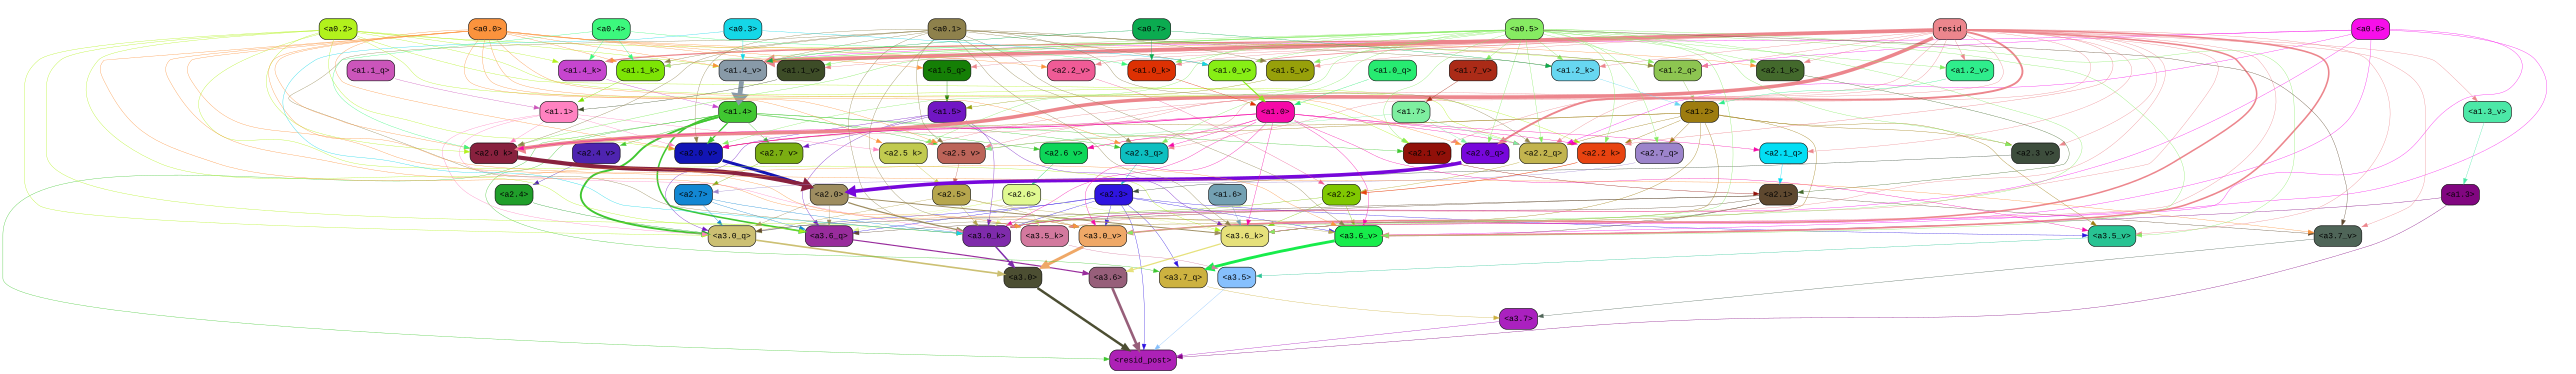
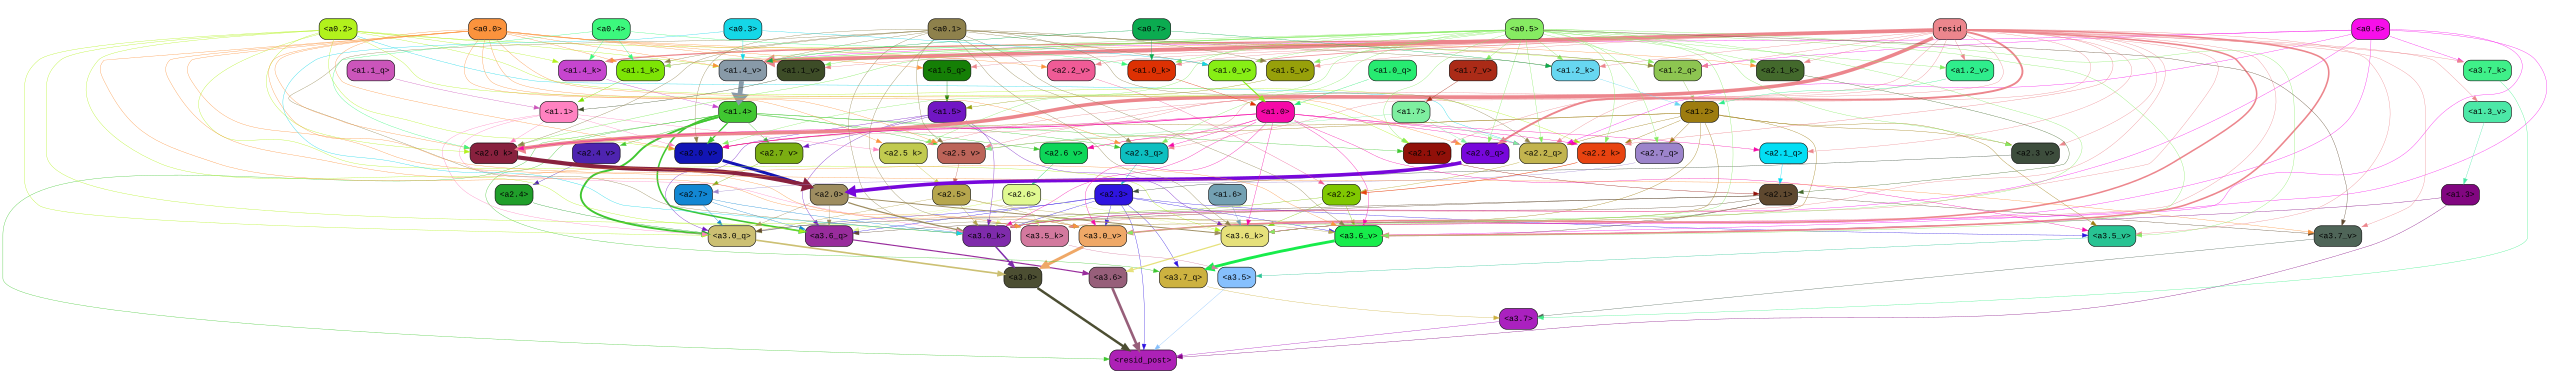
  strict digraph {
    fontname="Liberation Mono"
    splines=true
    node [color=black fontname="Liberation Mono" shape=box style="filled, rounded"]
    edge [color="#ec868d" fontname="Liberation Mono" penwidth=0.6]
    "<a3.7>" [fillcolor="#aa21bf"]
    "<resid_post>" [fillcolor="#ad21b6"]
    "<a3.6>" [fillcolor="#975f7a"]
    "<a3.5>" [fillcolor="#86c0fd"]
    "<a3.0>" [fillcolor="#4c4e32"]
    "<a2.3>" [fillcolor="#2e14e0"]
    "<a3.7_q>" [fillcolor="#cdb240"]
    "<a3.6_q>" [fillcolor="#982c9c"]
    "<a3.0_q>" [fillcolor="#ccc073"]
    "<a3.0_k>" [fillcolor="#7f2bab"]
    "<a3.6_v>" [fillcolor="#17ec4b"]
    "<a3.5_v>" [fillcolor="#28c393"]
    "<a3.0_v>" [fillcolor="#efa867"]
    "<a1.4>" [fillcolor="#40c731"]
    "<a2.3_q>" [fillcolor="#0dbfc0"]
    "<a2.7_v>" [fillcolor="#7bae12"]
    "<a2.6_v>" [fillcolor="#0dd659"]
    "<a2.5_v>" [fillcolor="#bc6459"]
    "<a2.4_v>" [fillcolor="#4e24b0"]
    "<a2.1_v>" [fillcolor="#911009"]
    "<a2.0_v>" [fillcolor="#1215b5"]
    "<a2.7>" [fillcolor="#1287d3"]
    "<a2.6>" [fillcolor="#e0f991"]
    "<a2.5>" [fillcolor="#b6a64d"]
    "<a2.4>" [fillcolor="#209e2a"]
    "<a2.1>" [fillcolor="#5e482f"]
    "<a2.0>" [fillcolor="#9e8d60"]
    "<a3.6_k>" [fillcolor="#e6e17b"]
    "<a3.5_k>" [fillcolor="#d3799e"]
    "<a3.7_v>" [fillcolor="#4f6558"]
    "<a1.3>" [fillcolor="#810680"]
+   "<a3.7_k>" [fillcolor="#3ff089"]
    "<a1.5>" [fillcolor="#7116c4"]
    "<a0.2>" [fillcolor="#b2f21c"]
    "<a2.2_q>" [fillcolor="#c2b44e"]
    "<a2.2_k>" [fillcolor="#e84310"]
    "<a2.0_k>" [fillcolor="#88213e"]
    "<a1.2_q>" [fillcolor="#8dc551"]
    "<a1.4_k>" [fillcolor="#c645cf"]
    "<a1.4_v>" [fillcolor="#889aa8"]
    "<a2.2>" [fillcolor="#80c801"]
    "<a1.2>" [fillcolor="#9d7c0f"]
    "<a2.3_v>" [fillcolor="#3d4d3c"]
    "<a2.7_q>" [fillcolor="#9c84cb"]
    "<a1.1>" [fillcolor="#ff82c1"]
    "<a2.5_k>" [fillcolor="#c1ca4f"]
    "<a0.6>" [fillcolor="#f70fea"]
    n48 [fillcolor="#ec868d" label=resid]
    "<a2.1_q>" [fillcolor="#03def4"]
    "<a2.0_q>" [fillcolor="#7707db"]
    "<a2.1_k>" [fillcolor="#43692c"]
    "<a2.2_v>" [fillcolor="#ef5b96"]
    "<a1.5_q>" [fillcolor="#157f06"]
    "<a1.2_k>" [fillcolor="#67d7f1"]
    "<a1.1_k>" [fillcolor="#7de405"]
    "<a1.0_k>" [fillcolor="#dd3103"]
    "<a1.5_v>" [fillcolor="#97a00a"]
    "<a1.3_v>" [fillcolor="#4ce8a7"]
    "<a1.2_v>" [fillcolor="#2fed8c"]
    "<a1.1_v>" [fillcolor="#3d4c27"]
    "<a1.0_v>" [fillcolor="#87ee15"]
    "<a1.0>" [fillcolor="#f50aa8"]
    "<a1.6>" [fillcolor="#73a0b2"]
    "<a0.5>" [fillcolor="#86eb62"]
    "<a1.7_v>" [fillcolor="#ab2b17"]
    "<a1.7>" [fillcolor="#7eefa0"]
    "<a0.1>" [fillcolor="#8e814c"]
    "<a0.0>" [fillcolor="#fb933d"]
    "<a0.3>" [fillcolor="#15d7e7"]
    "<a0.4>" [fillcolor="#3cf87d"]
    "<a1.1_q>" [fillcolor="#cb55ba"]
    "<a1.0_q>" [fillcolor="#27eb71"]
    "<a0.7>" [fillcolor="#0bab50"]
    "<a3.7>" -> "<resid_post>" [color="#aa21bf" penwidth=0.6239100098609924]
    "<a3.6>" -> "<resid_post>" [color="#975f7a" penwidth=4.569062113761902]
    "<a3.5>" -> "<resid_post>" [color="#86c0fd"]
    "<a3.0>" -> "<resid_post>" [color="#4c4e32" penwidth=4.283544182777405]
    "<a2.3>" -> "<resid_post>" [color="#2e14e0"]
    "<a2.3>" -> "<a3.7_q>" [color="#2e14e0"]
    "<a2.3>" -> "<a3.6_q>" [color="#2e14e0"]
    "<a2.3>" -> "<a3.0_q>" [color="#2e14e0"]
    "<a2.3>" -> "<a3.0_k>" [color="#2e14e0"]
    "<a2.3>" -> "<a3.6_v>" [color="#2e14e0"]
    "<a2.3>" -> "<a3.5_v>" [color="#2e14e0"]
    "<a2.3>" -> "<a3.0_v>" [color="#2e14e0"]
    "<a3.7_q>" -> "<a3.7>" [color="#cdb240"]
    "<a3.6_q>" -> "<a3.6>" [color="#982c9c" penwidth=2.0347584784030914]
    "<a3.0_q>" -> "<a3.0>" [color="#ccc073" penwidth=2.8635367155075073]
    "<a3.0_k>" -> "<a3.0>" [color="#7f2bab" penwidth=2.632905662059784]
    "<a3.6_v>" -> "<a3.7_q>" [color="#17ec4b" penwidth=4.981305837631226]
    "<a3.5_v>" -> "<a3.5>" [color="#28c393"]
    "<a3.0_v>" -> "<a3.0>" [color="#efa867" penwidth=5.168330669403076]
    "<a1.4>" -> "<resid_post>" [color="#40c731"]
    "<a1.4>" -> "<a3.7_q>" [color="#40c731"]
    "<a1.4>" -> "<a3.6_q>" [color="#40c731" penwidth=2.7934007048606873]
    "<a1.4>" -> "<a3.0_q>" [color="#40c731" penwidth=3.340754985809326]
    "<a1.4>" -> "<a2.3_q>" [color="#40c731"]
    "<a1.4>" -> "<a2.7_v>" [color="#40c731"]
    "<a1.4>" -> "<a2.6_v>" [color="#40c731"]
    "<a1.4>" -> "<a2.5_v>" [color="#40c731"]
    "<a1.4>" -> "<a2.4_v>" [color="#40c731"]
    "<a1.4>" -> "<a2.1_v>" [color="#40c731"]
    "<a1.4>" -> "<a2.0_v>" [color="#40c731" penwidth=2.268759250640869]
    "<a2.3_q>" -> "<a2.3>" [color="#0dbfc0"]
    "<a2.7_v>" -> "<a2.7>" [color="#7bae12"]
    "<a2.6_v>" -> "<a2.6>" [color="#0dd659"]
    "<a2.5_v>" -> "<a2.5>" [color="#bc6459"]
    "<a2.4_v>" -> "<a2.4>" [color="#4e24b0"]
    "<a2.1_v>" -> "<a2.1>" [color="#911009"]
    "<a2.0_v>" -> "<a2.0>" [color="#1215b5" penwidth=5.231471925973892]
    "<a2.7>" -> "<a3.6_q>" [color="#1287d3"]
    "<a2.7>" -> "<a3.0_q>" [color="#1287d3"]
    "<a2.7>" -> "<a3.0_k>" [color="#1287d3"]
    "<a2.6>" -> "<a3.6_q>" [color="#e0f991"]
    "<a2.6>" -> "<a3.0_q>" [color="#e0f991"]
    "<a2.6>" -> "<a3.0_k>" [color="#e0f991"]
    "<a2.6>" -> "<a3.6_k>" [color="#e0f991"]
    "<a2.6>" -> "<a3.5_k>" [color="#e0f991"]
    "<a2.5>" -> "<a3.0_q>" [color="#b6a64d"]
    "<a2.5>" -> "<a3.0_k>" [color="#b6a64d"]
    "<a2.5>" -> "<a3.6_v>" [color="#b6a64d"]
    "<a2.5>" -> "<a3.0_v>" [color="#b6a64d"]
    "<a2.4>" -> "<a3.0_q>" [color="#209e2a"]
    "<a2.1>" -> "<a3.6_q>" [color="#5e482f"]
    "<a2.1>" -> "<a3.0_q>" [color="#5e482f"]
    "<a2.1>" -> "<a3.0_k>" [color="#5e482f"]
    "<a2.1>" -> "<a3.6_v>" [color="#5e482f"]
    "<a2.1>" -> "<a3.6_k>" [color="#5e482f"]
    "<a2.1>" -> "<a3.7_v>" [color="#5e482f"]
    "<a2.0>" -> "<a3.6_q>" [color="#9e8d60"]
    "<a2.0>" -> "<a3.0_q>" [color="#9e8d60"]
    "<a2.0>" -> "<a3.0_k>" [color="#9e8d60" penwidth=2.161143198609352]
    "<a2.0>" -> "<a3.6_k>" [color="#9e8d60" penwidth=1.6382827460765839]
    "<a3.6_k>" -> "<a3.6>" [color="#e6e17b" penwidth=2.1760786175727844]
    "<a3.5_k>" -> "<a3.5>" [color="#d3799e"]
    "<a3.7_v>" -> "<a3.7>" [color="#4f6558"]
    "<a1.3>" -> "<resid_post>" [color="#810680"]
    "<a1.3>" -> "<a3.6_v>" [color="#810680"]
+   "<a3.7_k>" -> "<a3.7>" [color="#3ff089"]
    "<a1.5>" -> "<a3.6_q>" [color="#7116c4"]
    "<a1.5>" -> "<a3.0_q>" [color="#7116c4"]
    "<a1.5>" -> "<a3.0_k>" [color="#7116c4"]
    "<a1.5>" -> "<a2.7_v>" [color="#7116c4"]
    "<a1.5>" -> "<a3.6_k>" [color="#7116c4"]
    "<a0.2>" -> "<a3.6_q>" [color="#b2f21c"]
    "<a0.2>" -> "<a3.0_q>" [color="#b2f21c"]
    "<a0.2>" -> "<a3.0_k>" [color="#b2f21c"]
    "<a0.2>" -> "<a2.1_v>" [color="#b2f21c"]
    "<a0.2>" -> "<a2.0_v>" [color="#b2f21c"]
    "<a0.2>" -> "<a3.6_k>" [color="#b2f21c"]
-   "<a0.2>" -> "<a2.2_q>" [color="#b2f21c"]
+   "<a0.2>" -> "<a2.2_q>" [color="#15d7e7"]
    "<a0.2>" -> "<a2.2_k>" [color="#b2f21c"]
    "<a0.2>" -> "<a2.0_k>" [color="#b2f21c"]
    "<a0.2>" -> "<a1.2_q>" [color="#b2f21c"]
    "<a0.2>" -> "<a1.4_k>" [color="#b2f21c"]
    "<a0.2>" -> "<a1.4_v>" [color="#b2f21c"]
    "<a2.2_q>" -> "<a2.2>" [color="#c2b44e" penwidth=0.7553567886352539]
    "<a2.2_k>" -> "<a2.2>" [color="#e84310" penwidth=0.8854708671569824]
    "<a2.0_k>" -> "<a2.0>" [color="#88213e" penwidth=7.231504917144775]
    "<a1.2_q>" -> "<a1.2>" [color="#8dc551"]
    "<a1.4_k>" -> "<a1.4>" [color="#c645cf"]
    "<a1.4_v>" -> "<a1.4>" [color="#889aa8" penwidth=8.36684274673462]
    "<a2.2>" -> "<a3.0_k>" [color="#80c801"]
    "<a2.2>" -> "<a3.6_v>" [color="#80c801"]
    "<a2.2>" -> "<a3.6_k>" [color="#80c801"]
    "<a1.2>" -> "<a3.0_k>" [color="#9d7c0f"]
    "<a1.2>" -> "<a3.5_v>" [color="#9d7c0f"]
    "<a1.2>" -> "<a2.5_v>" [color="#9d7c0f"]
    "<a1.2>" -> "<a2.0_v>" [color="#9d7c0f"]
    "<a1.2>" -> "<a3.6_k>" [color="#9d7c0f"]
    "<a1.2>" -> "<a3.5_k>" [color="#9d7c0f"]
    "<a1.2>" -> "<a2.2_q>" [color="#9d7c0f"]
    "<a1.2>" -> "<a2.2_k>" [color="#9d7c0f"]
    "<a1.2>" -> "<a2.3_v>" [color="#9d7c0f"]
    "<a1.2>" -> "<a2.7_q>" [color="#9d7c0f"]
    "<a2.3_v>" -> "<a2.3>" [color="#3d4d3c"]
    "<a2.7_q>" -> "<a2.7>" [color="#9c84cb"]
    "<a1.1>" -> "<a3.0_q>" [color="#ff82c1"]
    "<a1.1>" -> "<a3.0_k>" [color="#ff82c1"]
    "<a1.1>" -> "<a2.0_v>" [color="#ff82c1"]
    "<a1.1>" -> "<a2.0_k>" [color="#ff82c1"]
    "<a1.1>" -> "<a2.5_k>" [color="#ff82c1"]
    "<a2.5_k>" -> "<a2.5>" [color="#c1ca4f"]
    "<a0.6>" -> "<a3.0_k>" [color="#f70fea"]
    "<a0.6>" -> "<a3.6_v>" [color="#f70fea"]
    "<a0.6>" -> "<a3.0_v>" [color="#f70fea"]
    "<a0.6>" -> "<a3.6_k>" [color="#f70fea"]
+   "<a0.6>" -> "<a3.7_k>" [color="#f70fea"]
    "<a0.6>" -> "<a2.2_q>" [color="#f70fea"]
    "<a0.6>" -> "<a1.2_q>" [color="#f70fea"]
    "<a0.6>" -> "<a1.4_v>" [color="#f70fea"]
    n48 -> "<a3.0_k>"
    n48 -> "<a3.6_v>" [penwidth=2.7825746536254883]
    n48 -> "<a3.5_v>"
    n48 -> "<a3.0_v>" [penwidth=2.6950180530548096]
    n48 -> "<a2.3_q>"
    n48 -> "<a2.6_v>"
    n48 -> "<a2.5_v>"
    n48 -> "<a2.1_v>"
    n48 -> "<a2.0_v>"
    n48 -> "<a3.6_k>"
    n48 -> "<a3.5_k>"
    n48 -> "<a3.7_v>"
+   n48 -> "<a3.7_k>"
    n48 -> "<a2.2_q>"
    n48 -> "<a2.2_k>" [penwidth=0.6698317527770996]
    n48 -> "<a2.0_k>" [penwidth=6.12570995092392]
    n48 -> "<a1.2_q>" [penwidth=0.6087074279785156]
    n48 -> "<a1.4_k>" [penwidth=2.1858973503112793]
    n48 -> "<a1.4_v>" [penwidth=6.590077131986618]
    n48 -> "<a2.3_v>"
    n48 -> "<a2.5_k>"
    n48 -> "<a2.1_q>"
    n48 -> "<a2.0_q>" [penwidth=3.305941343307495]
    n48 -> "<a2.1_k>"
    n48 -> "<a2.2_v>"
    n48 -> "<a1.5_q>"
    n48 -> "<a1.2_k>"
    n48 -> "<a1.1_k>"
    n48 -> "<a1.0_k>"
    n48 -> "<a1.5_v>"
    n48 -> "<a1.3_v>"
    n48 -> "<a1.2_v>"
    n48 -> "<a1.1_v>"
    n48 -> "<a1.0_v>" [penwidth=1.2076449394226074]
    "<a2.1_q>" -> "<a2.1>" [color="#03def4"]
    "<a2.0_q>" -> "<a2.0>" [color="#7707db" penwidth=6.256794691085815]
    "<a2.1_k>" -> "<a2.1>" [color="#43692c"]
    "<a2.2_v>" -> "<a2.2>" [color="#ef5b96"]
    "<a1.5_q>" -> "<a1.5>" [color="#157f06"]
    "<a1.2_k>" -> "<a1.2>" [color="#67d7f1"]
    "<a1.1_k>" -> "<a1.1>" [color="#7de405"]
    "<a1.0_k>" -> "<a1.0>" [color="#dd3103"]
    "<a1.5_v>" -> "<a1.5>" [color="#97a00a"]
    "<a1.3_v>" -> "<a1.3>" [color="#4ce8a7"]
    "<a1.2_v>" -> "<a1.2>" [color="#2fed8c"]
    "<a1.1_v>" -> "<a1.1>" [color="#3d4c27"]
    "<a1.0_v>" -> "<a1.0>" [color="#87ee15" penwidth=1.9665732383728027]
    "<a1.0>" -> "<a3.0_k>" [color="#f50aa8"]
    "<a1.0>" -> "<a3.6_v>" [color="#f50aa8"]
    "<a1.0>" -> "<a3.5_v>" [color="#f50aa8"]
    "<a1.0>" -> "<a3.0_v>" [color="#f50aa8"]
    "<a1.0>" -> "<a2.3_q>" [color="#f50aa8"]
    "<a1.0>" -> "<a2.6_v>" [color="#f50aa8"]
    "<a1.0>" -> "<a2.0_v>" [color="#f50aa8" penwidth=1.2213096618652344]
    "<a1.0>" -> "<a3.6_k>" [color="#f50aa8"]
    "<a1.0>" -> "<a2.2_q>" [color="#f50aa8"]
    "<a1.0>" -> "<a2.2_k>" [color="#f50aa8"]
    "<a1.0>" -> "<a2.0_k>" [color="#f50aa8"]
    "<a1.0>" -> "<a2.1_q>" [color="#f50aa8"]
    "<a1.6>" -> "<a3.6_k>" [color="#73a0b2"]
    "<a0.5>" -> "<a3.6_v>" [color="#86eb62"]
    "<a0.5>" -> "<a3.5_v>" [color="#86eb62"]
    "<a0.5>" -> "<a3.0_v>" [color="#86eb62"]
    "<a0.5>" -> "<a2.3_q>" [color="#86eb62"]
    "<a0.5>" -> "<a2.1_v>" [color="#86eb62"]
    "<a0.5>" -> "<a2.0_v>" [color="#86eb62"]
    "<a0.5>" -> "<a3.6_k>" [color="#86eb62"]
    "<a0.5>" -> "<a3.7_v>" [color="#5e482f"]
    "<a0.5>" -> "<a2.2_q>" [color="#86eb62"]
    "<a0.5>" -> "<a2.2_k>" [color="#86eb62"]
    "<a0.5>" -> "<a2.0_k>" [color="#86eb62" penwidth=0.6900839805603027]
    "<a0.5>" -> "<a1.2_q>" [color="#86eb62"]
    "<a0.5>" -> "<a1.4_v>" [color="#86eb62" penwidth=0.9985027313232422]
    "<a0.5>" -> "<a2.3_v>" [color="#86eb62"]
    "<a0.5>" -> "<a2.7_q>" [color="#86eb62"]
    "<a0.5>" -> "<a2.5_k>" [color="#86eb62"]
    "<a0.5>" -> "<a2.0_q>" [color="#86eb62"]
    "<a0.5>" -> "<a2.1_k>" [color="#86eb62"]
    "<a0.5>" -> "<a1.2_k>" [color="#86eb62"]
    "<a0.5>" -> "<a1.1_k>" [color="#86eb62"]
    "<a0.5>" -> "<a1.0_k>" [color="#86eb62"]
    "<a0.5>" -> "<a1.5_v>" [color="#86eb62"]
    "<a0.5>" -> "<a1.2_v>" [color="#86eb62"]
    "<a0.5>" -> "<a1.1_v>" [color="#86eb62"]
    "<a0.5>" -> "<a1.0_v>" [color="#86eb62"]
    "<a0.5>" -> "<a1.7_v>" [color="#86eb62"]
    "<a1.7_v>" -> "<a1.7>" [color="#ab2b17"]
    "<a1.7>" -> "<a2.5_v>" [color="#7eefa0"]
    "<a1.7>" -> "<a2.2_q>" [color="#7eefa0"]
    "<a1.7>" -> "<a2.0_q>" [color="#7eefa0"]
    "<a0.1>" -> "<a3.0_k>" [color="#8e814c"]
    "<a0.1>" -> "<a3.6_v>" [color="#8e814c"]
    "<a0.1>" -> "<a3.0_v>" [color="#8e814c"]
    "<a0.1>" -> "<a2.3_q>" [color="#8e814c"]
    "<a0.1>" -> "<a2.5_v>" [color="#8e814c"]
    "<a0.1>" -> "<a2.0_v>" [color="#8e814c"]
    "<a0.1>" -> "<a3.6_k>" [color="#8e814c"]
    "<a0.1>" -> "<a3.5_k>" [color="#8e814c"]
    "<a0.1>" -> "<a2.2_q>" [color="#8e814c"]
    "<a0.1>" -> "<a2.0_k>" [color="#8e814c"]
    "<a0.1>" -> "<a1.2_q>" [color="#8e814c" penwidth=0.6218185424804688]
    "<a0.1>" -> "<a1.4_v>" [color="#8e814c"]
    "<a0.1>" -> "<a1.2_k>" [color="#8e814c"]
    "<a0.1>" -> "<a1.1_k>" [color="#8e814c"]
    "<a0.1>" -> "<a1.5_v>" [color="#8e814c"]
    "<a0.1>" -> "<a1.0_v>" [color="#8e814c"]
    "<a0.0>" -> "<a3.6_v>" [color="#fb933d"]
    "<a0.0>" -> "<a3.0_v>" [color="#fb933d"]
    "<a0.0>" -> "<a2.3_q>" [color="#fb933d"]
    "<a0.0>" -> "<a2.5_v>" [color="#fb933d"]
    "<a0.0>" -> "<a2.0_v>" [color="#fb933d"]
    "<a0.0>" -> "<a3.5_k>" [color="#fb933d"]
    "<a0.0>" -> "<a3.7_v>" [color="#fb933d"]
    "<a0.0>" -> "<a2.0_k>" [color="#fb933d"]
    "<a0.0>" -> "<a1.4_v>" [color="#fb933d"]
    "<a0.0>" -> "<a2.5_k>" [color="#fb933d"]
    "<a0.0>" -> "<a2.0_q>" [color="#fb933d"]
    "<a0.0>" -> "<a2.1_k>" [color="#fb933d"]
    "<a0.0>" -> "<a2.2_v>" [color="#fb933d"]
    "<a0.0>" -> "<a1.5_q>" [color="#fb933d"]
    "<a0.0>" -> "<a1.1_k>" [color="#fb933d"]
    "<a0.0>" -> "<a1.1_v>" [color="#fb933d"]
    "<a0.3>" -> "<a3.0_k>" [color="#15d7e7"]
    "<a0.3>" -> "<a1.4_v>" [color="#15d7e7"]
    "<a0.3>" -> "<a1.0_v>" [color="#15d7e7"]
    "<a0.4>" -> "<a2.0_k>" [color="#3cf87d"]
    "<a0.4>" -> "<a1.4_k>" [color="#3cf87d"]
    "<a0.4>" -> "<a1.1_k>" [color="#3cf87d"]
    "<a0.4>" -> "<a1.0_k>" [color="#3cf87d"]
    "<a1.1_q>" -> "<a1.1>" [color="#cb55ba"]
    "<a1.0_q>" -> "<a1.0>" [color="#27eb71"]
    "<a0.7>" -> "<a1.4_v>" [color="#0bab50"]
    "<a0.7>" -> "<a1.2_k>" [color="#0bab50"]
    "<a0.7>" -> "<a1.0_k>" [color="#0bab50"]
  }
